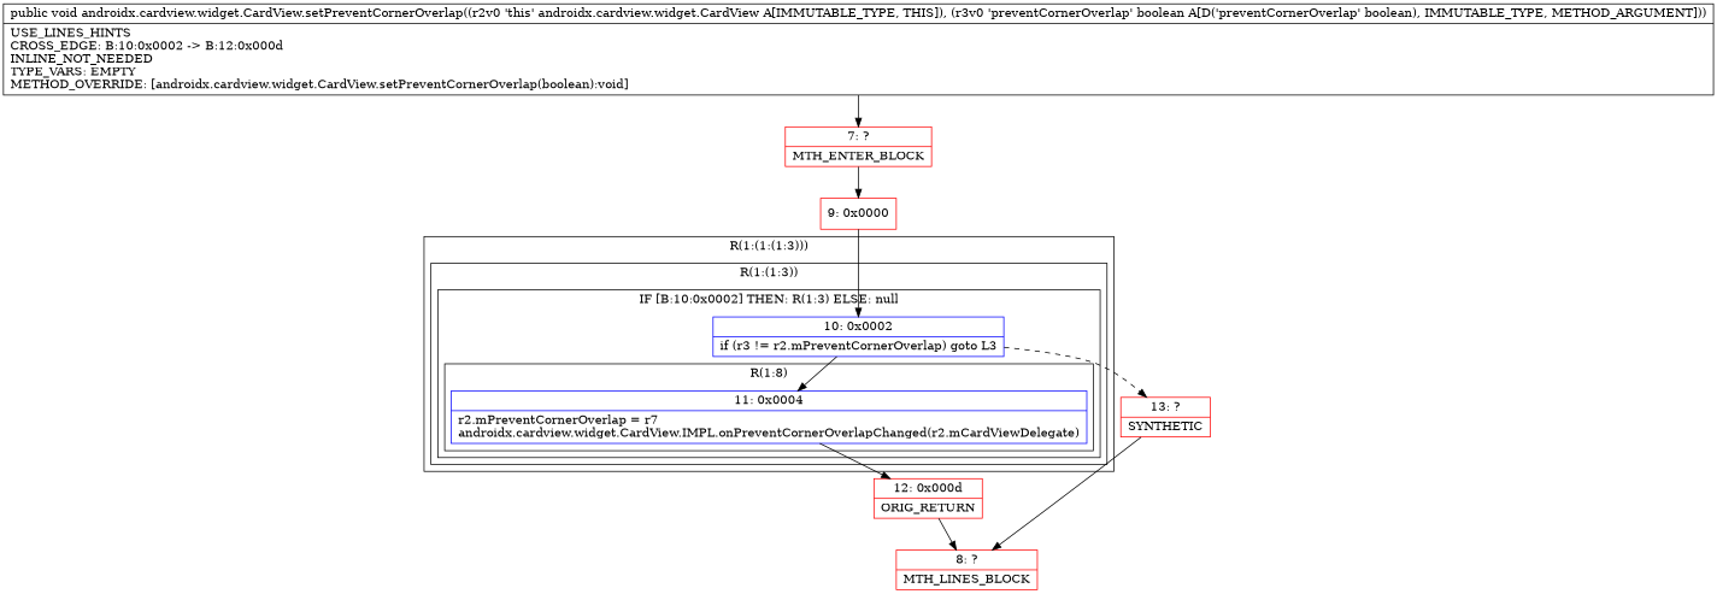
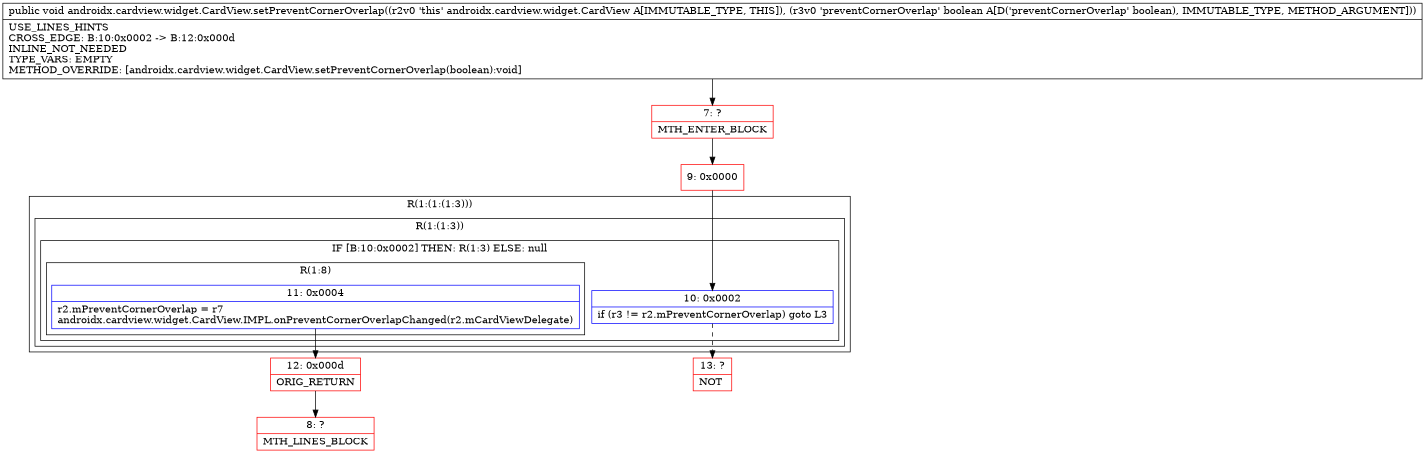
  digraph {
    node [color=red shape=record]
    n1 [color=blue label="{11\:\ 0x0004|r2.mPreventCornerOverlap = r7\landroidx.cardview.widget.CardView.IMPL.onPreventCornerOverlapChanged(r2.mCardViewDelegate)\l}"]
    n2 [color=blue label="{10\:\ 0x0002|if (r3 != r2.mPreventCornerOverlap) goto L3\l}"]
    n3 [label="{12\:\ 0x000d|ORIG_RETURN\l}"]
-   n4 [label="{13\:\ ?|SYNTHETIC\l}"]
+   n4 [label="{13\:\ ?|NOT\l}"]
    n5 [label="{8\:\ ?|MTH_LINES_BLOCK\l}"]
    n6 [label="{7\:\ ?|MTH_ENTER_BLOCK\l}"]
    n7 [label="{9\:\ 0x0000}"]
    n8 [label="{public void androidx.cardview.widget.CardView.setPreventCornerOverlap((r2v0 'this' androidx.cardview.widget.CardView A[IMMUTABLE_TYPE, THIS]), (r3v0 'preventCornerOverlap' boolean A[D('preventCornerOverlap' boolean), IMMUTABLE_TYPE, METHOD_ARGUMENT]))  | USE_LINES_HINTS\lCROSS_EDGE: B:10:0x0002 \-\> B:12:0x000d\lINLINE_NOT_NEEDED\lTYPE_VARS: EMPTY\lMETHOD_OVERRIDE: [androidx.cardview.widget.CardView.setPreventCornerOverlap(boolean):void]\l}" color=""]
    subgraph cluster_1 {
      label="R(1:(1:(1:3)))"
      subgraph cluster_2 {
        label="R(1:(1:3))"
        subgraph cluster_3 {
          label="IF [B:10:0x0002] THEN: R(1:3) ELSE: null"
          n2
          subgraph cluster_4 {
            label="R(1:8)"
            n1
          }
        }
      }
    }
    n1 -> n3
-   n2 -> n1
    n2 -> n4 [style=dashed]
    n3 -> n5
-   n4 -> n5
    n6 -> n7
    n7 -> n2
    n8 -> n6
  }
